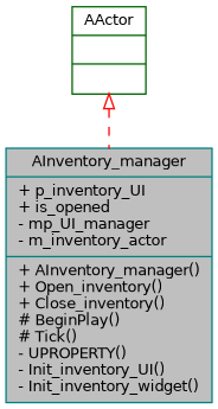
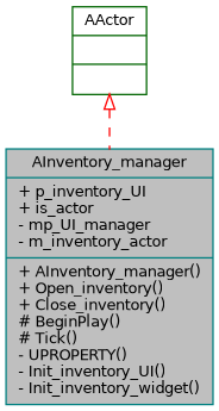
  digraph {
    node [fontname=Helvetica fontsize=10 shape=record style=filled]
-   n1 [color=teal fillcolor=grey75 fontcolor=black height=0.2 label="{AInventory_manager\n|+ p_inventory_UI\l+ is_opened\l- mp_UI_manager\l- m_inventory_actor\l|+ AInventory_manager()\l+ Open_inventory()\l+ Close_inventory()\l# BeginPlay()\l# Tick()\l- UPROPERTY()\l- Init_inventory_UI()\l- Init_inventory_widget()\l}" width=0.4]
+   n1 [color=teal fillcolor=grey75 fontcolor=black height=0.2 label="{AInventory_manager\n|+ p_inventory_UI\l+ is_actor\l- mp_UI_manager\l- m_inventory_actor\l|+ AInventory_manager()\l+ Open_inventory()\l+ Close_inventory()\l# BeginPlay()\l# Tick()\l- UPROPERTY()\l- Init_inventory_UI()\l- Init_inventory_widget()\l}" width=0.4]
    n2 [color=darkgreen fillcolor=white height=0.2 label="{AActor\n||}" width=0.4]
    n2 -> n1 [arrowtail=onormal color=red dir=back fontname=Helvetica fontsize=10 labelfontname=Helvetica labelfontsize=10 style=dashed]
  }
